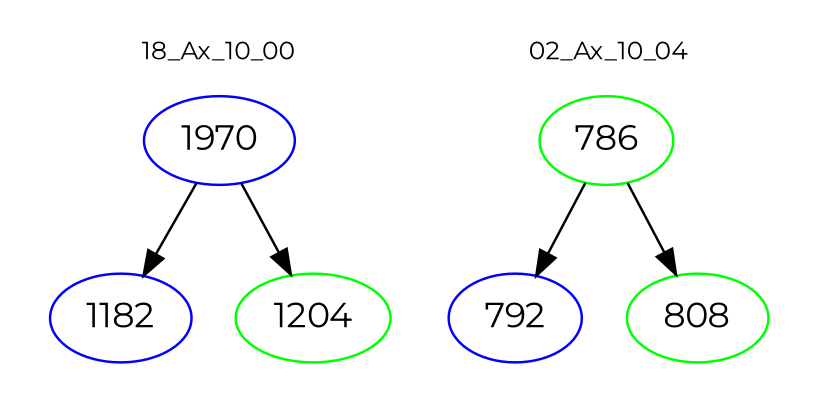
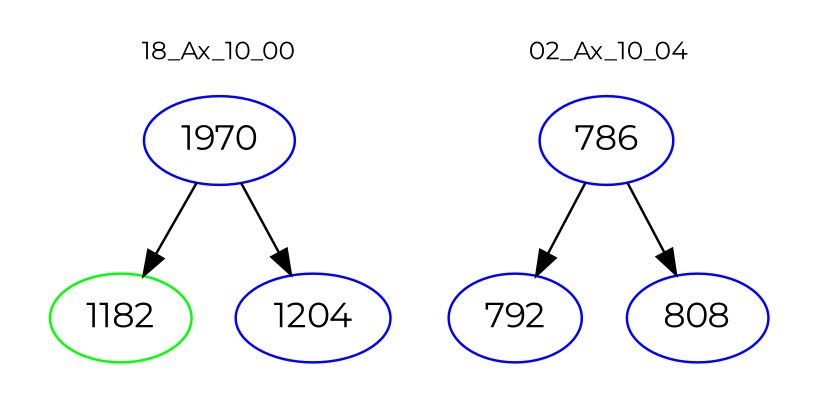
  digraph {
    fontname=Montserrat
    node [color=blue fontname=Montserrat]
    edge [color=black fontname=Montserrat]
    n1 [label=1970]
-   n2 [label=1182]
-   n3 [color=green label=1204]
-   n4 [color=green label=786]
+   n2 [color=green label=1182]
+   n3 [label=1204]
+   n4 [label=786]
    n5 [label=792]
-   n6 [color=green label=808]
+   n6 [label=808]
    subgraph cluster_1 {
      color=white
      fontsize=10
      label="18_Ax_10_00"
      n1
      n2
      n3
    }
    subgraph cluster_2 {
      color=white
      fontsize=10
      label="02_Ax_10_04"
      n4
      n5
      n6
    }
    n1 -> n2
    n1 -> n3
    n4 -> n5
    n4 -> n6
  }
